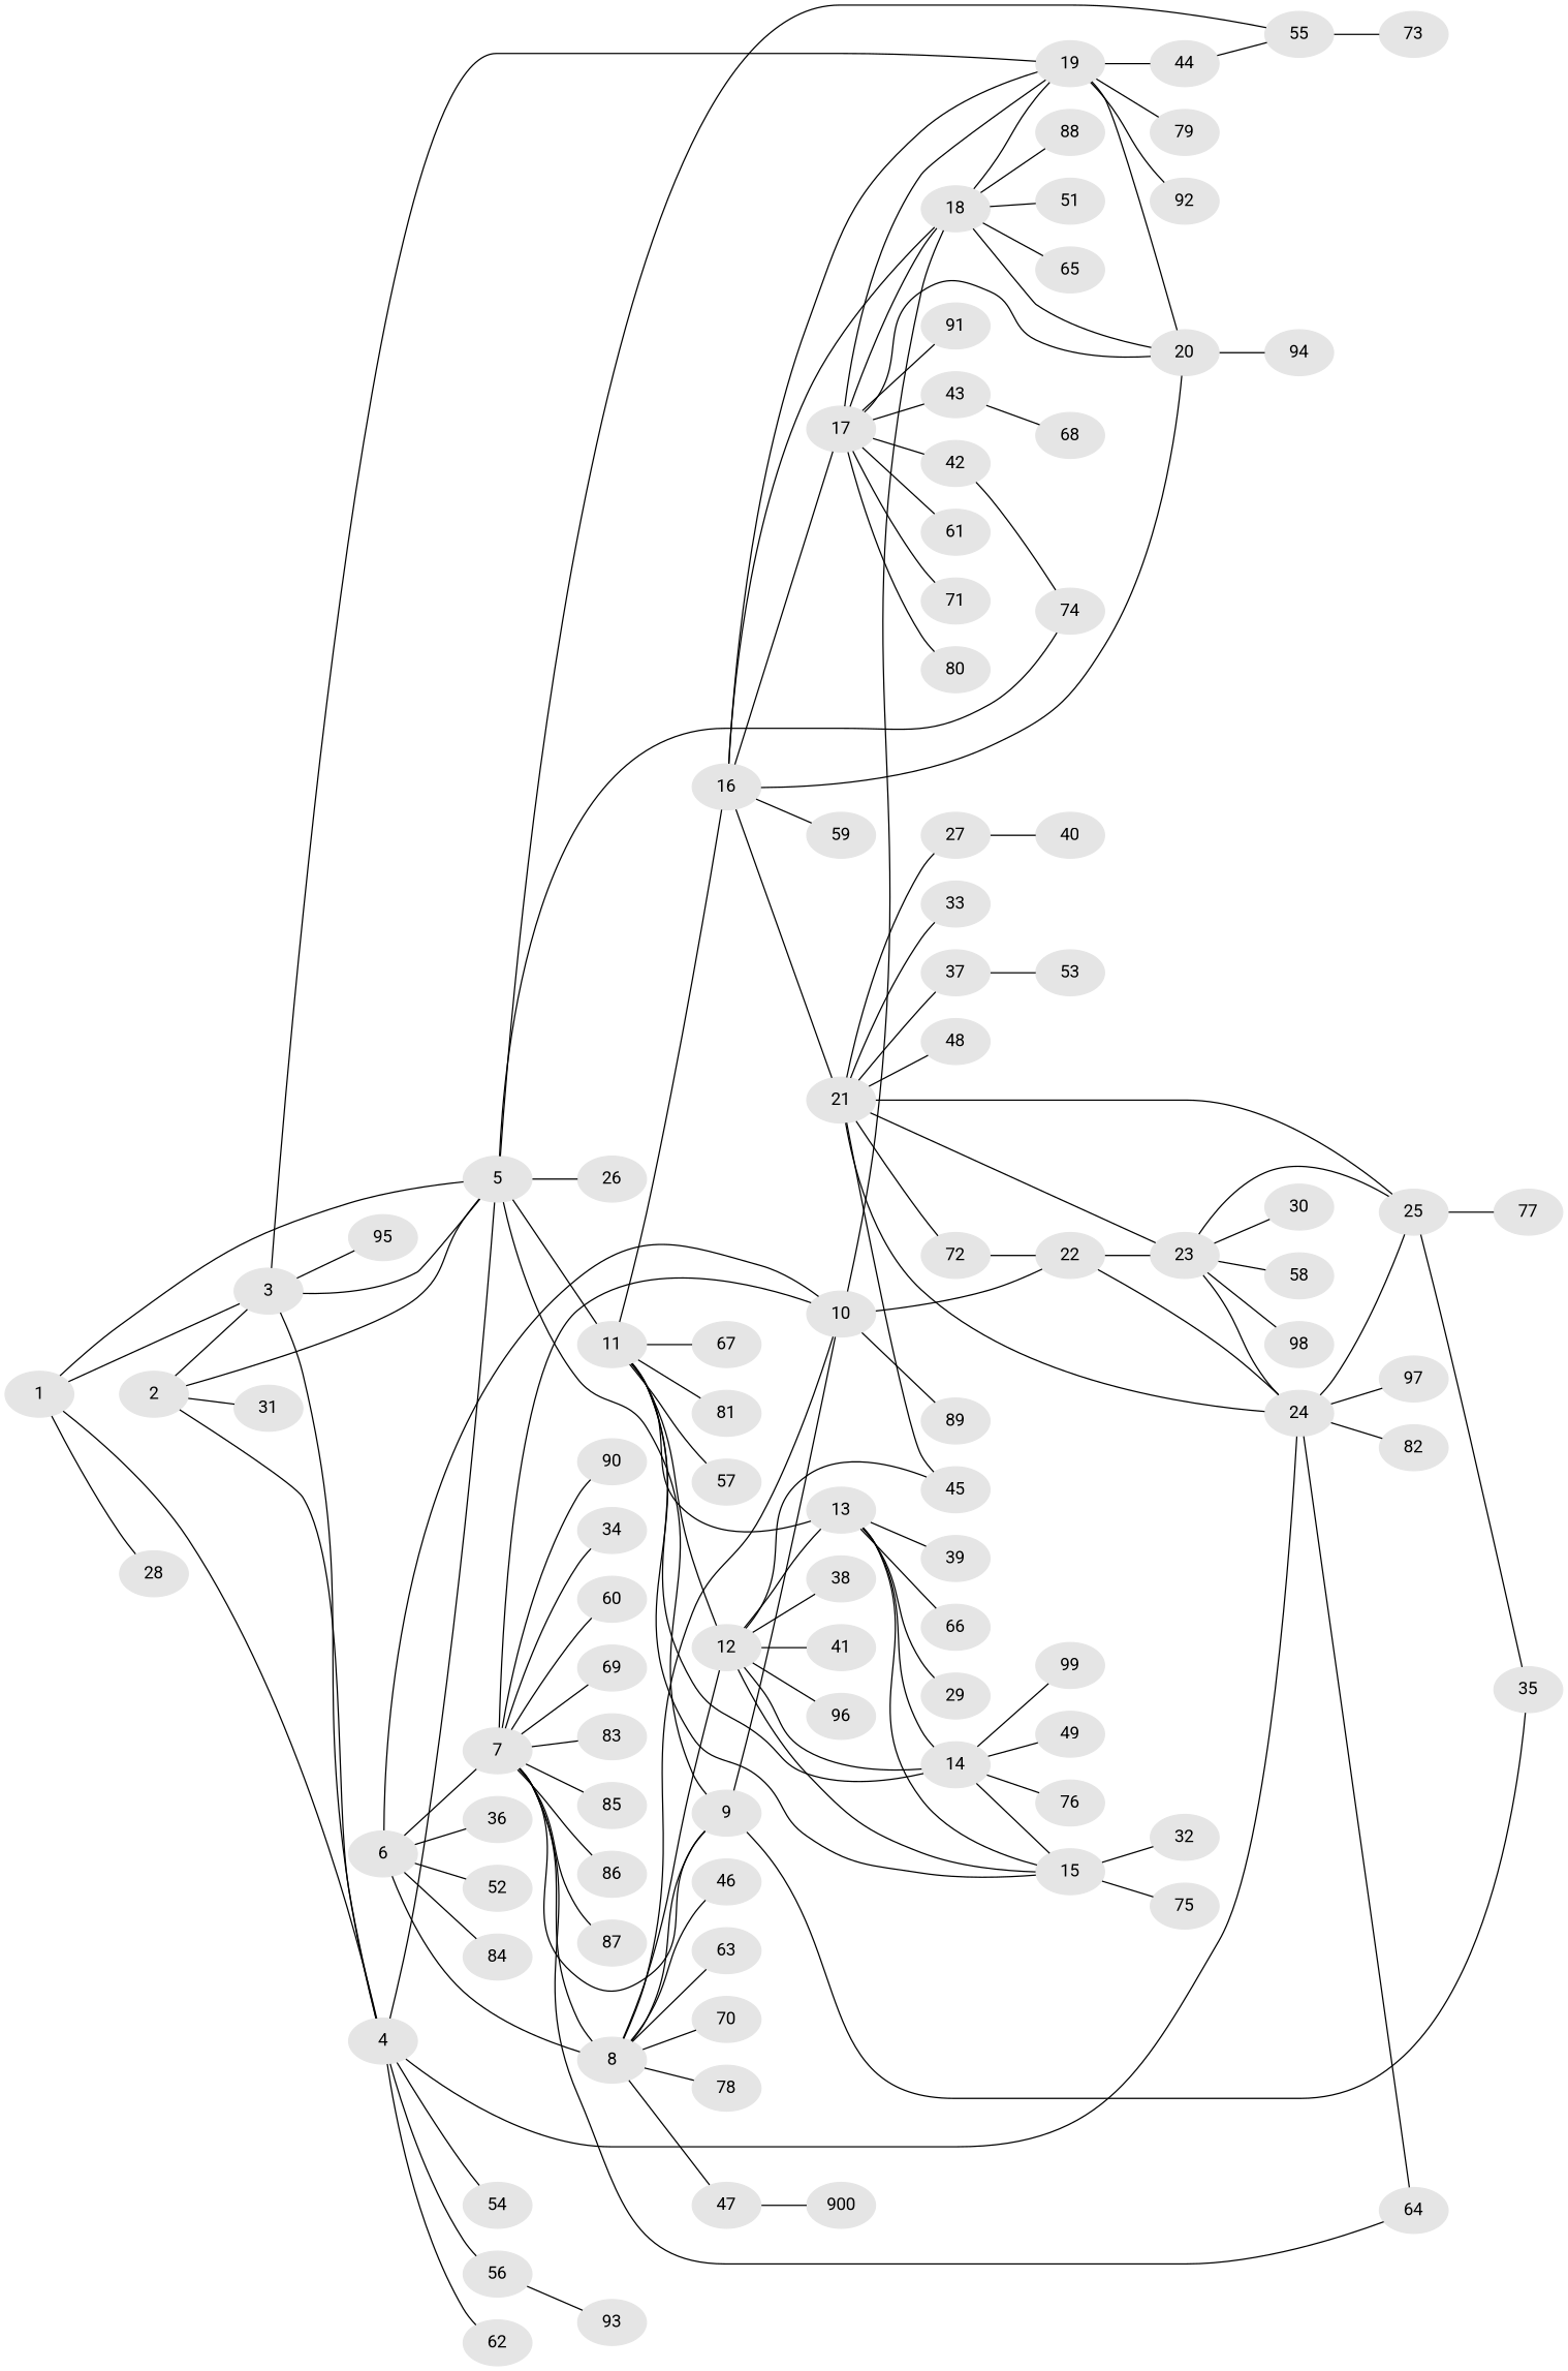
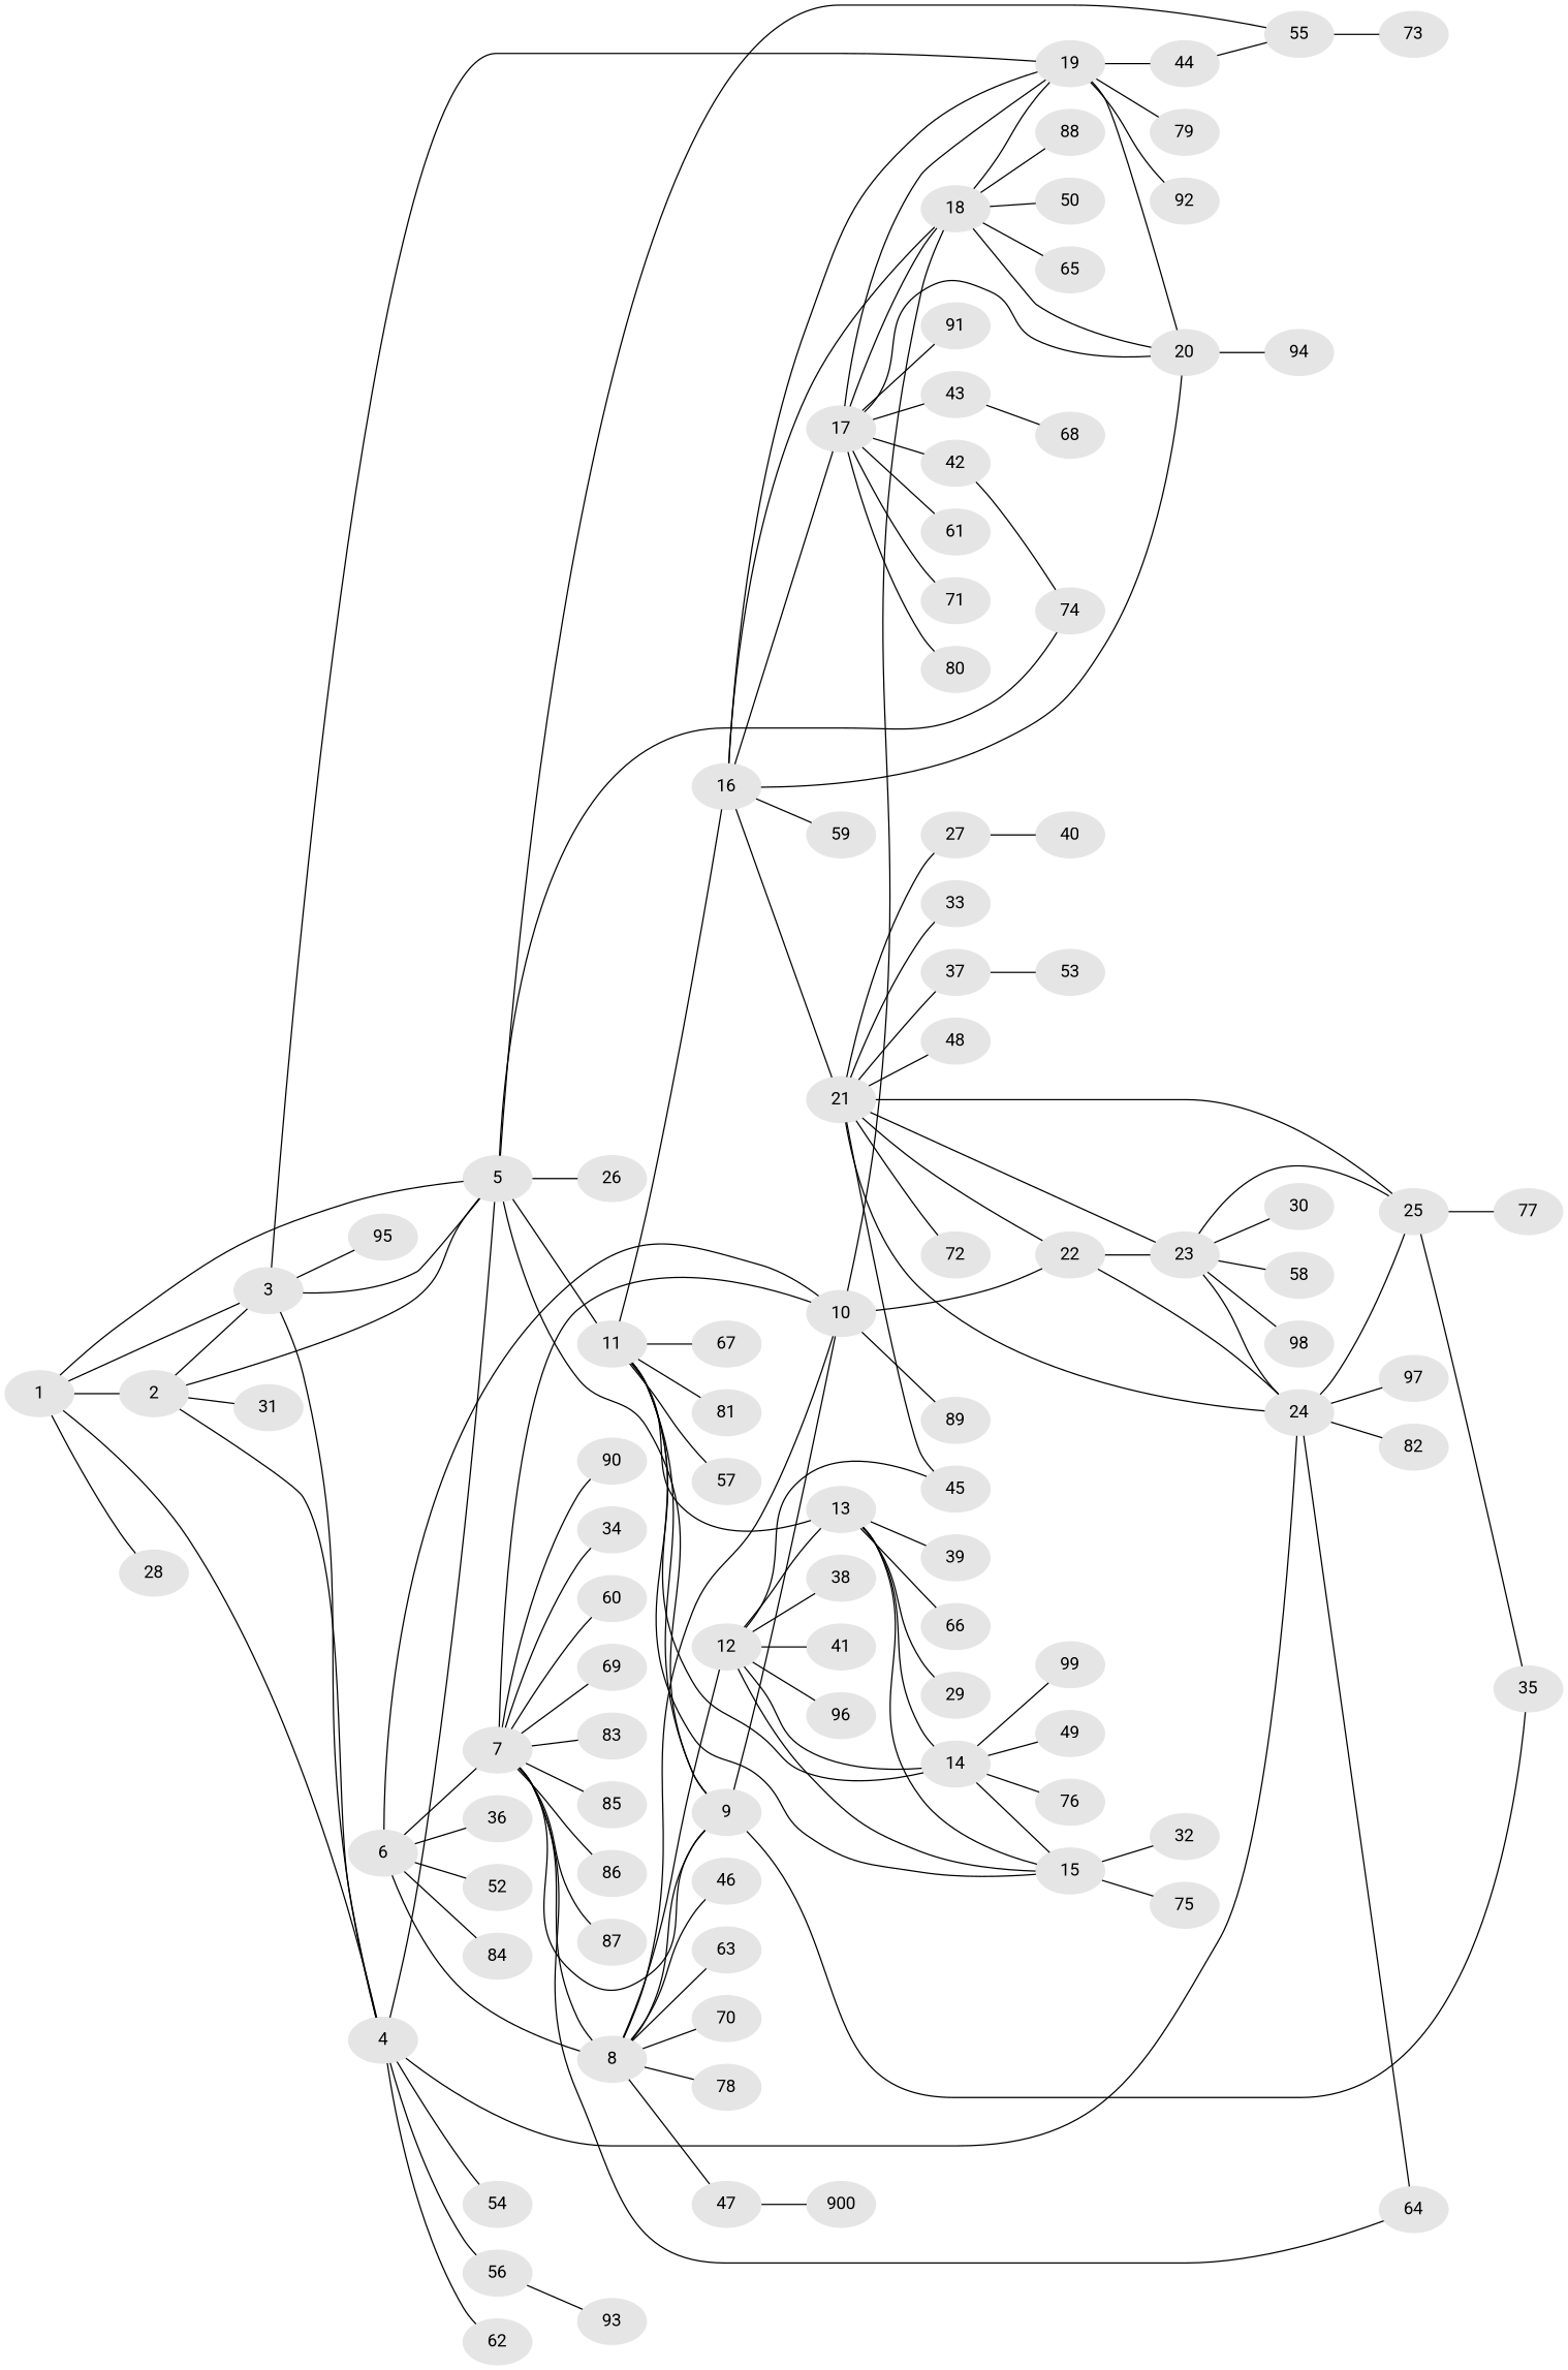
  graph {
    fontname=Roboto
    rankdir=LR
    node [color=gray90 fontname=Roboto style=filled]
    edge [fontname=Roboto]
    1
    2
    3
    4
    5
    28
    31
    19
    95
    24
    54
    56
    62
    9
    11
    26
    55
    74
    20
    44
    79
    92
    64
    25
    82
    97
    93
    10
    35
    12
    13
    14
    15
    16
    57
    67
    81
    73
    6
    7
    8
    36
    52
    84
    34
    60
    69
    83
    85
    86
    87
    90
    46
    47
    63
    70
    78
    18
    22
    89
    38
    41
    45
    96
    n65 [label=900]
-   50 [label=51]
+   50
    65
    88
    23
    29
    39
    66
    49
    76
    99
    32
    75
    17
    21
    59
    30
    58
    98
    42
    43
    61
    71
    80
    91
    94
    27
    33
    37
    48
    72
    68
    77
    40
    53
+   1 -- 2
    1 -- 3
    1 -- 4
    1 -- 5
    1 -- 28
    2 -- 3
    2 -- 4
    2 -- 5
    2 -- 31
    3 -- 4
    3 -- 5
    3 -- 19
    3 -- 95
    4 -- 5
    4 -- 24
    4 -- 54
    4 -- 56
    4 -- 62
    5 -- 9
    5 -- 11
    5 -- 26
    5 -- 55
    5 -- 74
    19 -- 20
    19 -- 44
    19 -- 79
    19 -- 92
    24 -- 64
    24 -- 25
    24 -- 82
    24 -- 97
    56 -- 93
    9 -- 10
    9 -- 35
-   11 -- 12
+   11 -- 9
    11 -- 13
    11 -- 14
    11 -- 15
    11 -- 16
    11 -- 57
    11 -- 67
    11 -- 81
    55 -- 73
    20 -- 94
    44 -- 55
    25 -- 35
    25 -- 77
    10 -- 18
    10 -- 22
    10 -- 89
    12 -- 13
    12 -- 14
    12 -- 15
    12 -- 38
    12 -- 41
    12 -- 45
    12 -- 96
    13 -- 14
    13 -- 15
    13 -- 29
    13 -- 39
    13 -- 66
    14 -- 15
    14 -- 49
    14 -- 76
    14 -- 99
    15 -- 32
    15 -- 75
    16 -- 19
    16 -- 20
    16 -- 18
    16 -- 17
    16 -- 21
    16 -- 59
    6 -- 10
    6 -- 7
    6 -- 8
    6 -- 36
    6 -- 52
    6 -- 84
    7 -- 9
    7 -- 64
    7 -- 10
    7 -- 8
    7 -- 34
    7 -- 60
    7 -- 69
    7 -- 83
    7 -- 85
    7 -- 86
    7 -- 87
    7 -- 90
    8 -- 9
    8 -- 10
    8 -- 12
    8 -- 46
    8 -- 47
    8 -- 63
    8 -- 70
    8 -- 78
    47 -- n65
    18 -- 19
    18 -- 20
    18 -- 50
    18 -- 65
    18 -- 88
    22 -- 24
    22 -- 23
    23 -- 24
    23 -- 25
    23 -- 30
    23 -- 58
    23 -- 98
    17 -- 19
    17 -- 20
    17 -- 18
    17 -- 42
    17 -- 43
    17 -- 61
    17 -- 71
    17 -- 80
    17 -- 91
    21 -- 24
    21 -- 25
-   72 -- 22
+   21 -- 22
    21 -- 45
    21 -- 23
    21 -- 27
    21 -- 33
    21 -- 37
    21 -- 48
    21 -- 72
    42 -- 74
    43 -- 68
    27 -- 40
    37 -- 53
  }
